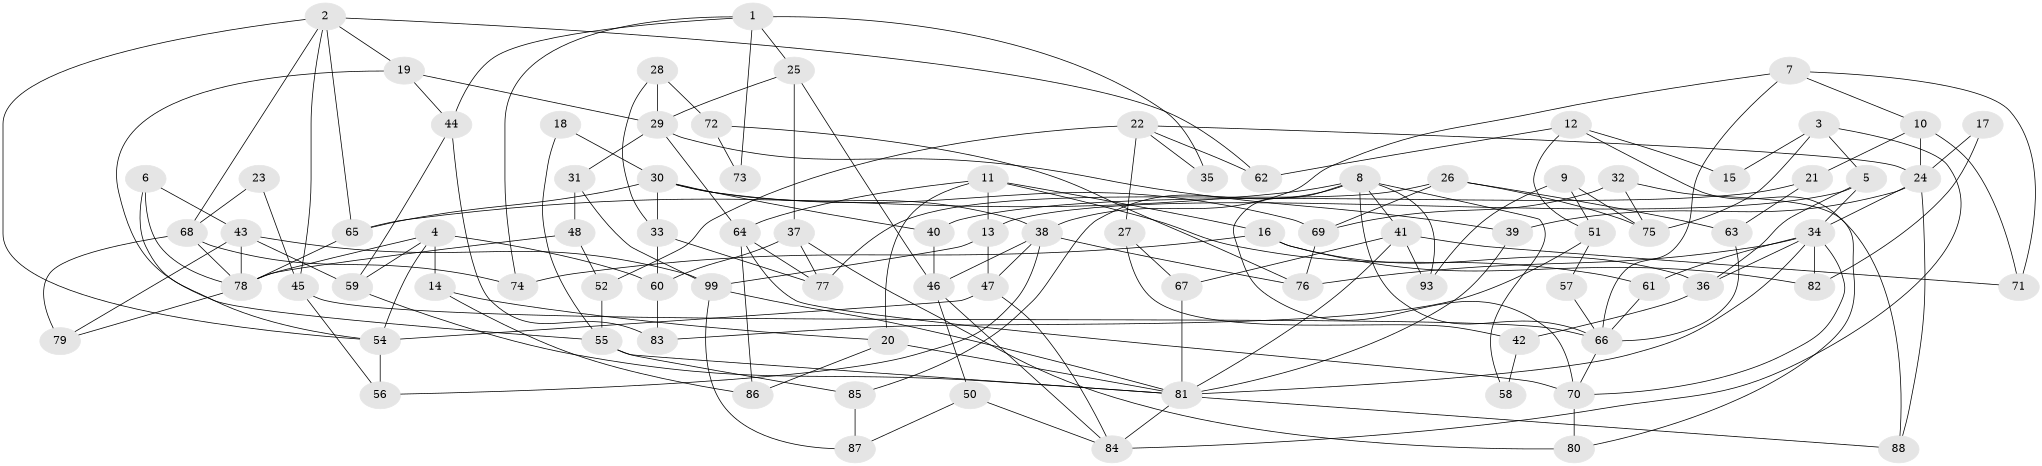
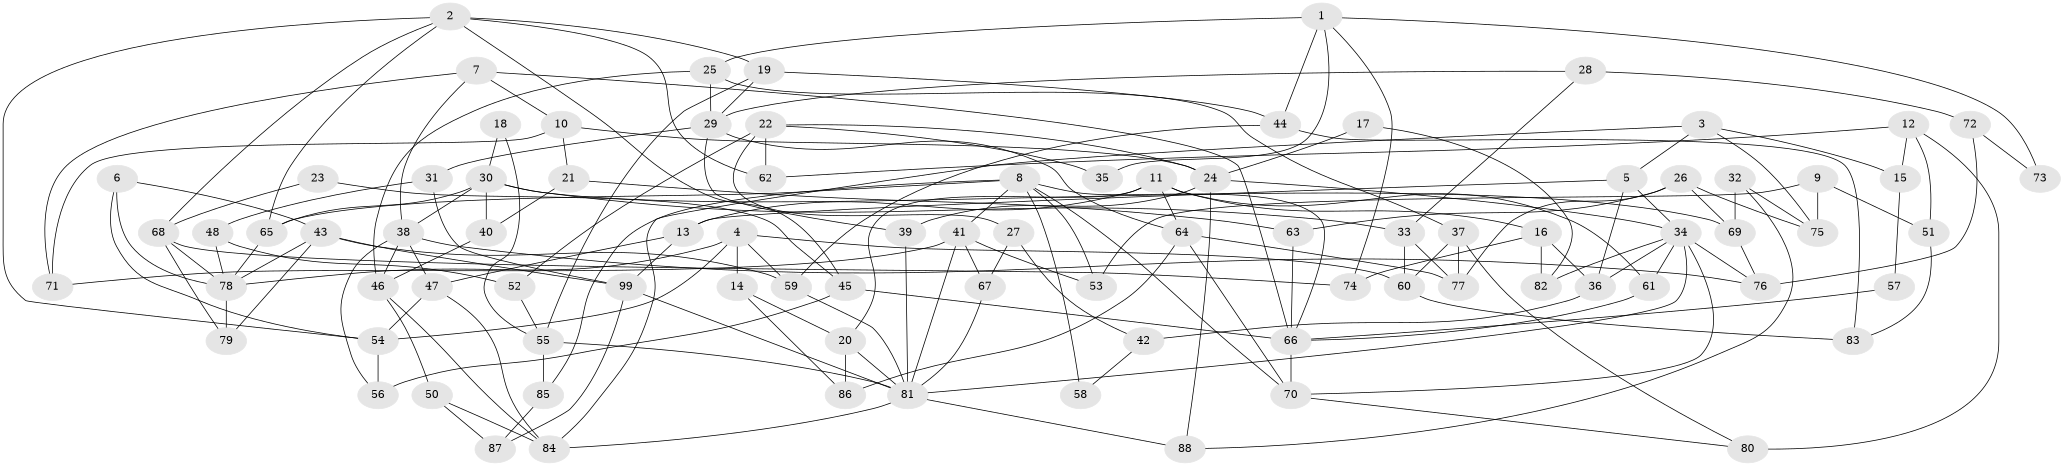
  graph {
    node [color=gray90 style=filled]
    1
    25
    35
    44
    73
    74
    29
    37
    46
    59
    83
    2
    19
    45
    54
    62
    65
    68
    55
    66
    56
    78
    79
    3
    5
    15
    75
    84
    13
    34
    36
    57
    4
    14
    60
    20
    86
    81
    47
    n40 [label=99]
    70
    61
    82
    76
    42
    6
    43
    7
    10
    38
    71
    21
    24
    8
    41
-   53 [label=93]
+   53
    58
    85
    67
    80
    87
    9
    51
    40
    63
    39
    88
    11
    16
    64
    77
    12
    17
    18
    30
    69
    33
    31
    22
    27
    52
    23
    50
    26
    28
    72
    48
    32
    1 -- 25
    1 -- 35
    1 -- 44
    1 -- 73
    1 -- 74
    25 -- 29
    25 -- 37
    25 -- 46
    44 -- 59
    44 -- 83
    29 -- 39
    29 -- 64
    29 -- 31
    37 -- 60
    37 -- 80
    37 -- 77
    46 -- 84
    46 -- 50
    59 -- 81
    2 -- 19
    2 -- 45
    2 -- 54
    2 -- 62
    2 -- 65
    2 -- 68
    19 -- 44
    19 -- 29
    19 -- 55
    45 -- 66
    45 -- 56
    54 -- 56
    65 -- 78
    68 -- 74
    68 -- 78
    68 -- 79
    55 -- 81
    55 -- 85
    66 -- 70
    78 -- 79
    3 -- 5
    3 -- 15
    3 -- 75
    3 -- 84
    5 -- 13
    5 -- 34
    5 -- 36
-   51 -- 57
+   15 -- 57
    13 -- 47
    13 -- n40
    34 -- 36
    34 -- 81
    34 -- 70
    34 -- 61
    34 -- 82
    34 -- 76
    36 -- 42
    57 -- 66
    4 -- 59
    4 -- 54
    4 -- 78
    4 -- 14
    4 -- 60
    14 -- 20
    14 -- 86
    60 -- 83
    20 -- 86
    20 -- 81
    81 -- 84
    81 -- 88
    47 -- 54
    47 -- 84
    n40 -- 81
    n40 -- 87
    70 -- 80
    61 -- 66
    42 -- 58
    6 -- 54
    6 -- 78
    6 -- 43
    43 -- 59
    43 -- 78
    43 -- 79
    43 -- n40
    7 -- 66
    7 -- 10
    7 -- 38
    7 -- 71
    10 -- 71
    10 -- 21
    10 -- 24
    38 -- 46
    38 -- 56
    38 -- 47
    38 -- 76
    21 -- 40
    21 -- 63
    24 -- 34
    24 -- 39
    24 -- 88
    8 -- 65
    8 -- 66
    8 -- 70
    8 -- 41
    8 -- 53
    8 -- 58
    8 -- 85
    41 -- 81
    41 -- 71
    41 -- 53
    41 -- 67
    85 -- 87
    67 -- 81
    9 -- 75
    9 -- 53
    9 -- 51
    51 -- 83
    40 -- 46
    63 -- 66
    39 -- 81
    11 -- 13
    11 -- 20
    11 -- 61
    11 -- 16
    11 -- 64
    16 -- 74
    16 -- 36
    16 -- 82
    64 -- 86
    64 -- 70
    64 -- 77
    12 -- 62
    12 -- 15
    12 -- 80
    12 -- 51
    17 -- 82
    17 -- 24
    18 -- 55
    18 -- 30
    30 -- 65
    30 -- 38
    30 -- 40
    30 -- 69
    30 -- 33
    69 -- 76
    33 -- 60
    33 -- 77
    31 -- n40
    31 -- 48
    22 -- 35
    22 -- 62
    22 -- 24
    22 -- 27
    22 -- 52
    27 -- 42
    27 -- 67
    52 -- 55
    23 -- 45
    23 -- 68
    50 -- 84
    50 -- 87
    26 -- 75
    26 -- 63
    26 -- 77
    26 -- 69
    28 -- 29
    28 -- 33
    28 -- 72
    72 -- 73
    72 -- 76
    48 -- 78
    48 -- 52
    32 -- 75
    32 -- 88
    32 -- 69
  }
